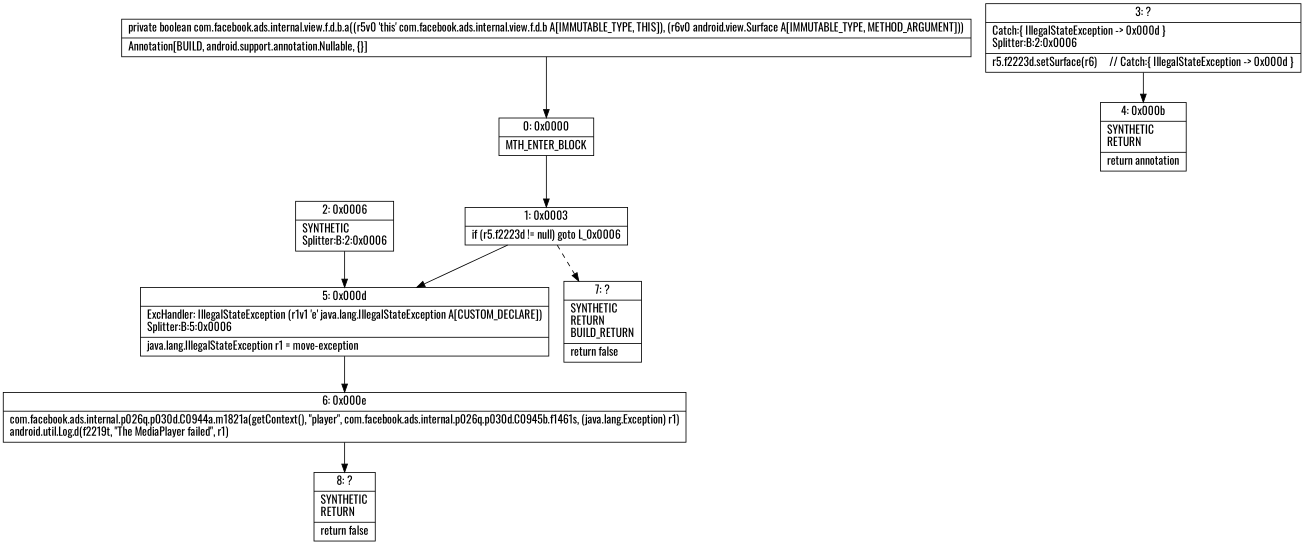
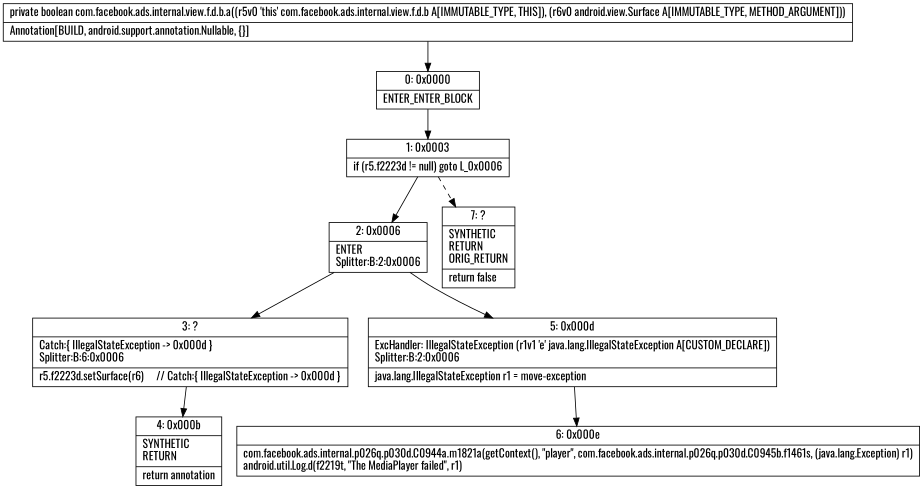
  digraph {
    fontname=Oswald
    node [fontname=Oswald shape=record]
    edge [fontname=Oswald]
-   n1 [label="{0\:\ 0x0000|MTH_ENTER_BLOCK\l}"]
+   n1 [label="{0\:\ 0x0000|ENTER_ENTER_BLOCK\l}"]
    n2 [label="{1\:\ 0x0003|if (r5.f2223d != null) goto L_0x0006\l}"]
-   n3 [label="{2\:\ 0x0006|SYNTHETIC\lSplitter:B:2:0x0006\l}"]
-   n4 [label="{7\:\ ?|SYNTHETIC\lRETURN\lBUILD_RETURN\l|return false\l}"]
-   n5 [label="{3\:\ ?|Catch:\{ IllegalStateException \-\> 0x000d \}\lSplitter:B:2:0x0006\l|r5.f2223d.setSurface(r6)     \/\/ Catch:\{ IllegalStateException \-\> 0x000d \}\l}"]
-   n6 [label="{5\:\ 0x000d|ExcHandler: IllegalStateException (r1v1 'e' java.lang.IllegalStateException A[CUSTOM_DECLARE])\lSplitter:B:5:0x0006\l|java.lang.IllegalStateException r1 = move\-exception\l}"]
+   n3 [label="{2\:\ 0x0006|ENTER\lSplitter:B:2:0x0006\l}"]
+   n4 [label="{7\:\ ?|SYNTHETIC\lRETURN\lORIG_RETURN\l|return false\l}"]
+   n5 [label="{3\:\ ?|Catch:\{ IllegalStateException \-\> 0x000d \}\lSplitter:B:6:0x0006\l|r5.f2223d.setSurface(r6)     \/\/ Catch:\{ IllegalStateException \-\> 0x000d \}\l}"]
+   n6 [label="{5\:\ 0x000d|ExcHandler: IllegalStateException (r1v1 'e' java.lang.IllegalStateException A[CUSTOM_DECLARE])\lSplitter:B:2:0x0006\l|java.lang.IllegalStateException r1 = move\-exception\l}"]
    n7 [label="{4\:\ 0x000b|SYNTHETIC\lRETURN\l|return annotation\l}"]
    n8 [label="{6\:\ 0x000e|com.facebook.ads.internal.p026q.p030d.C0944a.m1821a(getContext(), \"player\", com.facebook.ads.internal.p026q.p030d.C0945b.f1461s, (java.lang.Exception) r1)\landroid.util.Log.d(f2219t, \"The MediaPlayer failed\", r1)\l}"]
-   n9 [label="{8\:\ ?|SYNTHETIC\lRETURN\l|return false\l}"]
    n10 [label="{private boolean com.facebook.ads.internal.view.f.d.b.a((r5v0 'this' com.facebook.ads.internal.view.f.d.b A[IMMUTABLE_TYPE, THIS]), (r6v0 android.view.Surface A[IMMUTABLE_TYPE, METHOD_ARGUMENT]))  | Annotation[BUILD, android.support.annotation.Nullable, \{\}]\l}"]
    n1 -> n2
-   n2 -> n6
+   n2 -> n3
    n2 -> n4 [style=dashed]
+   n3 -> n5
    n3 -> n6
    n5 -> n7
    n6 -> n8
-   n8 -> n9
    n10 -> n1
  }
